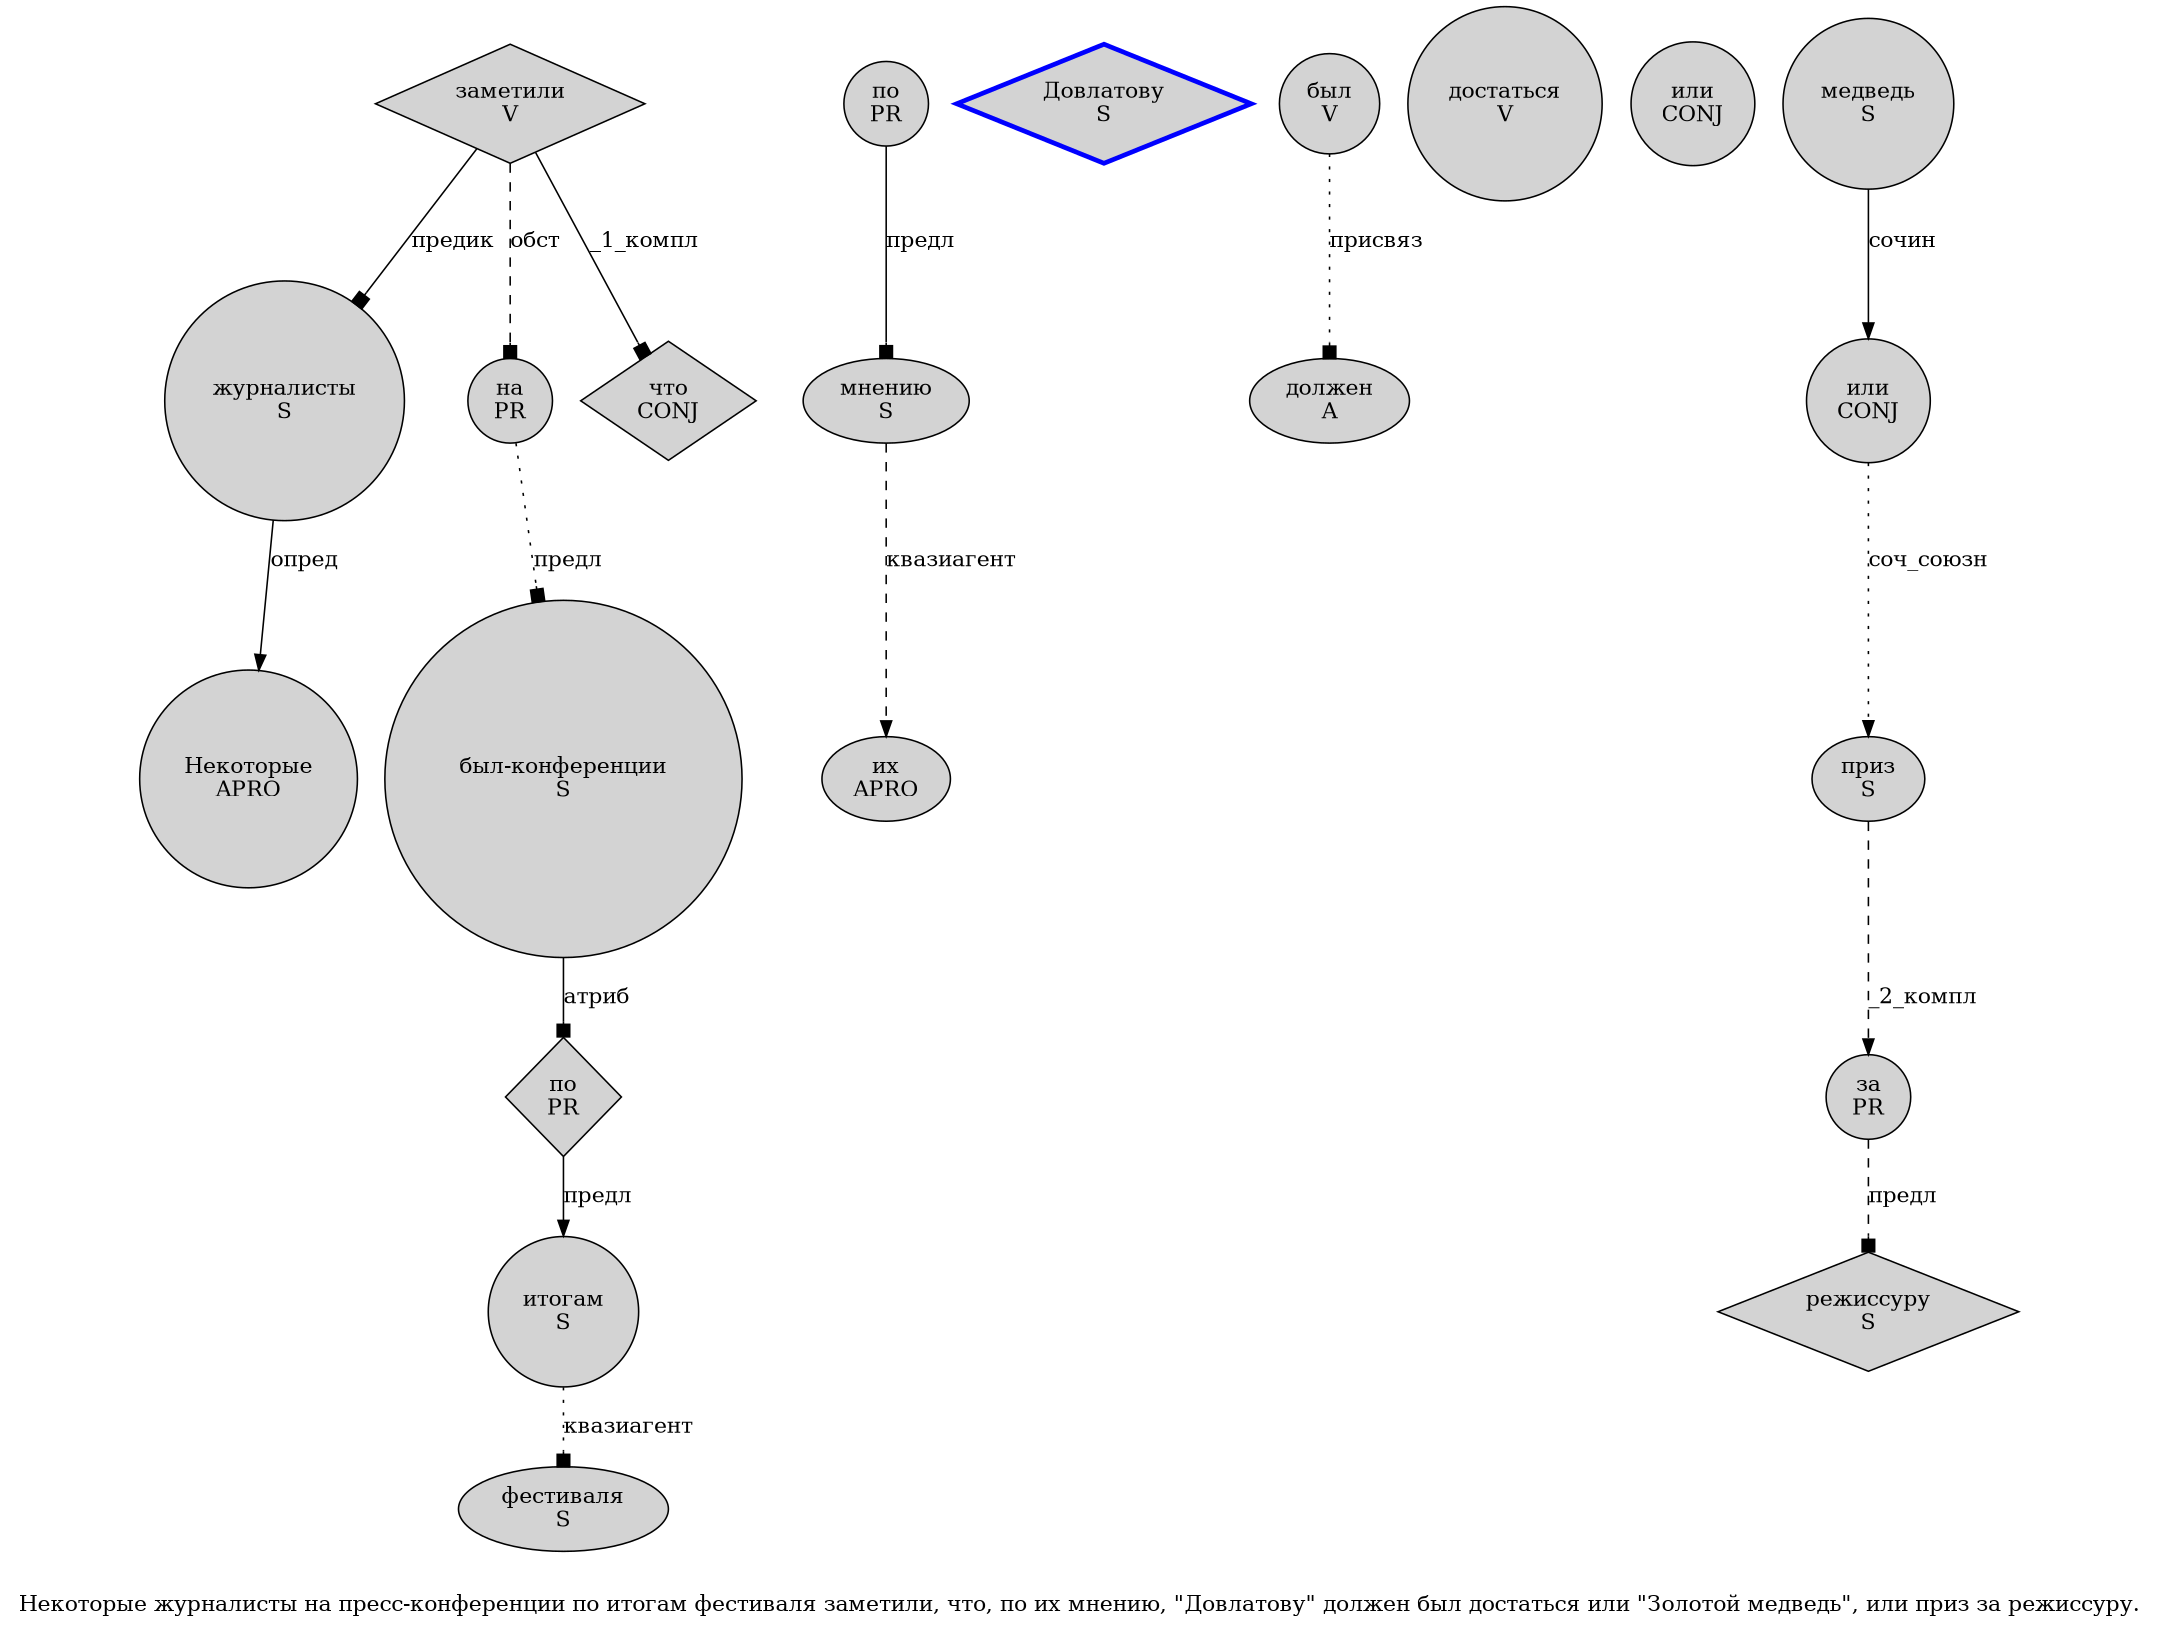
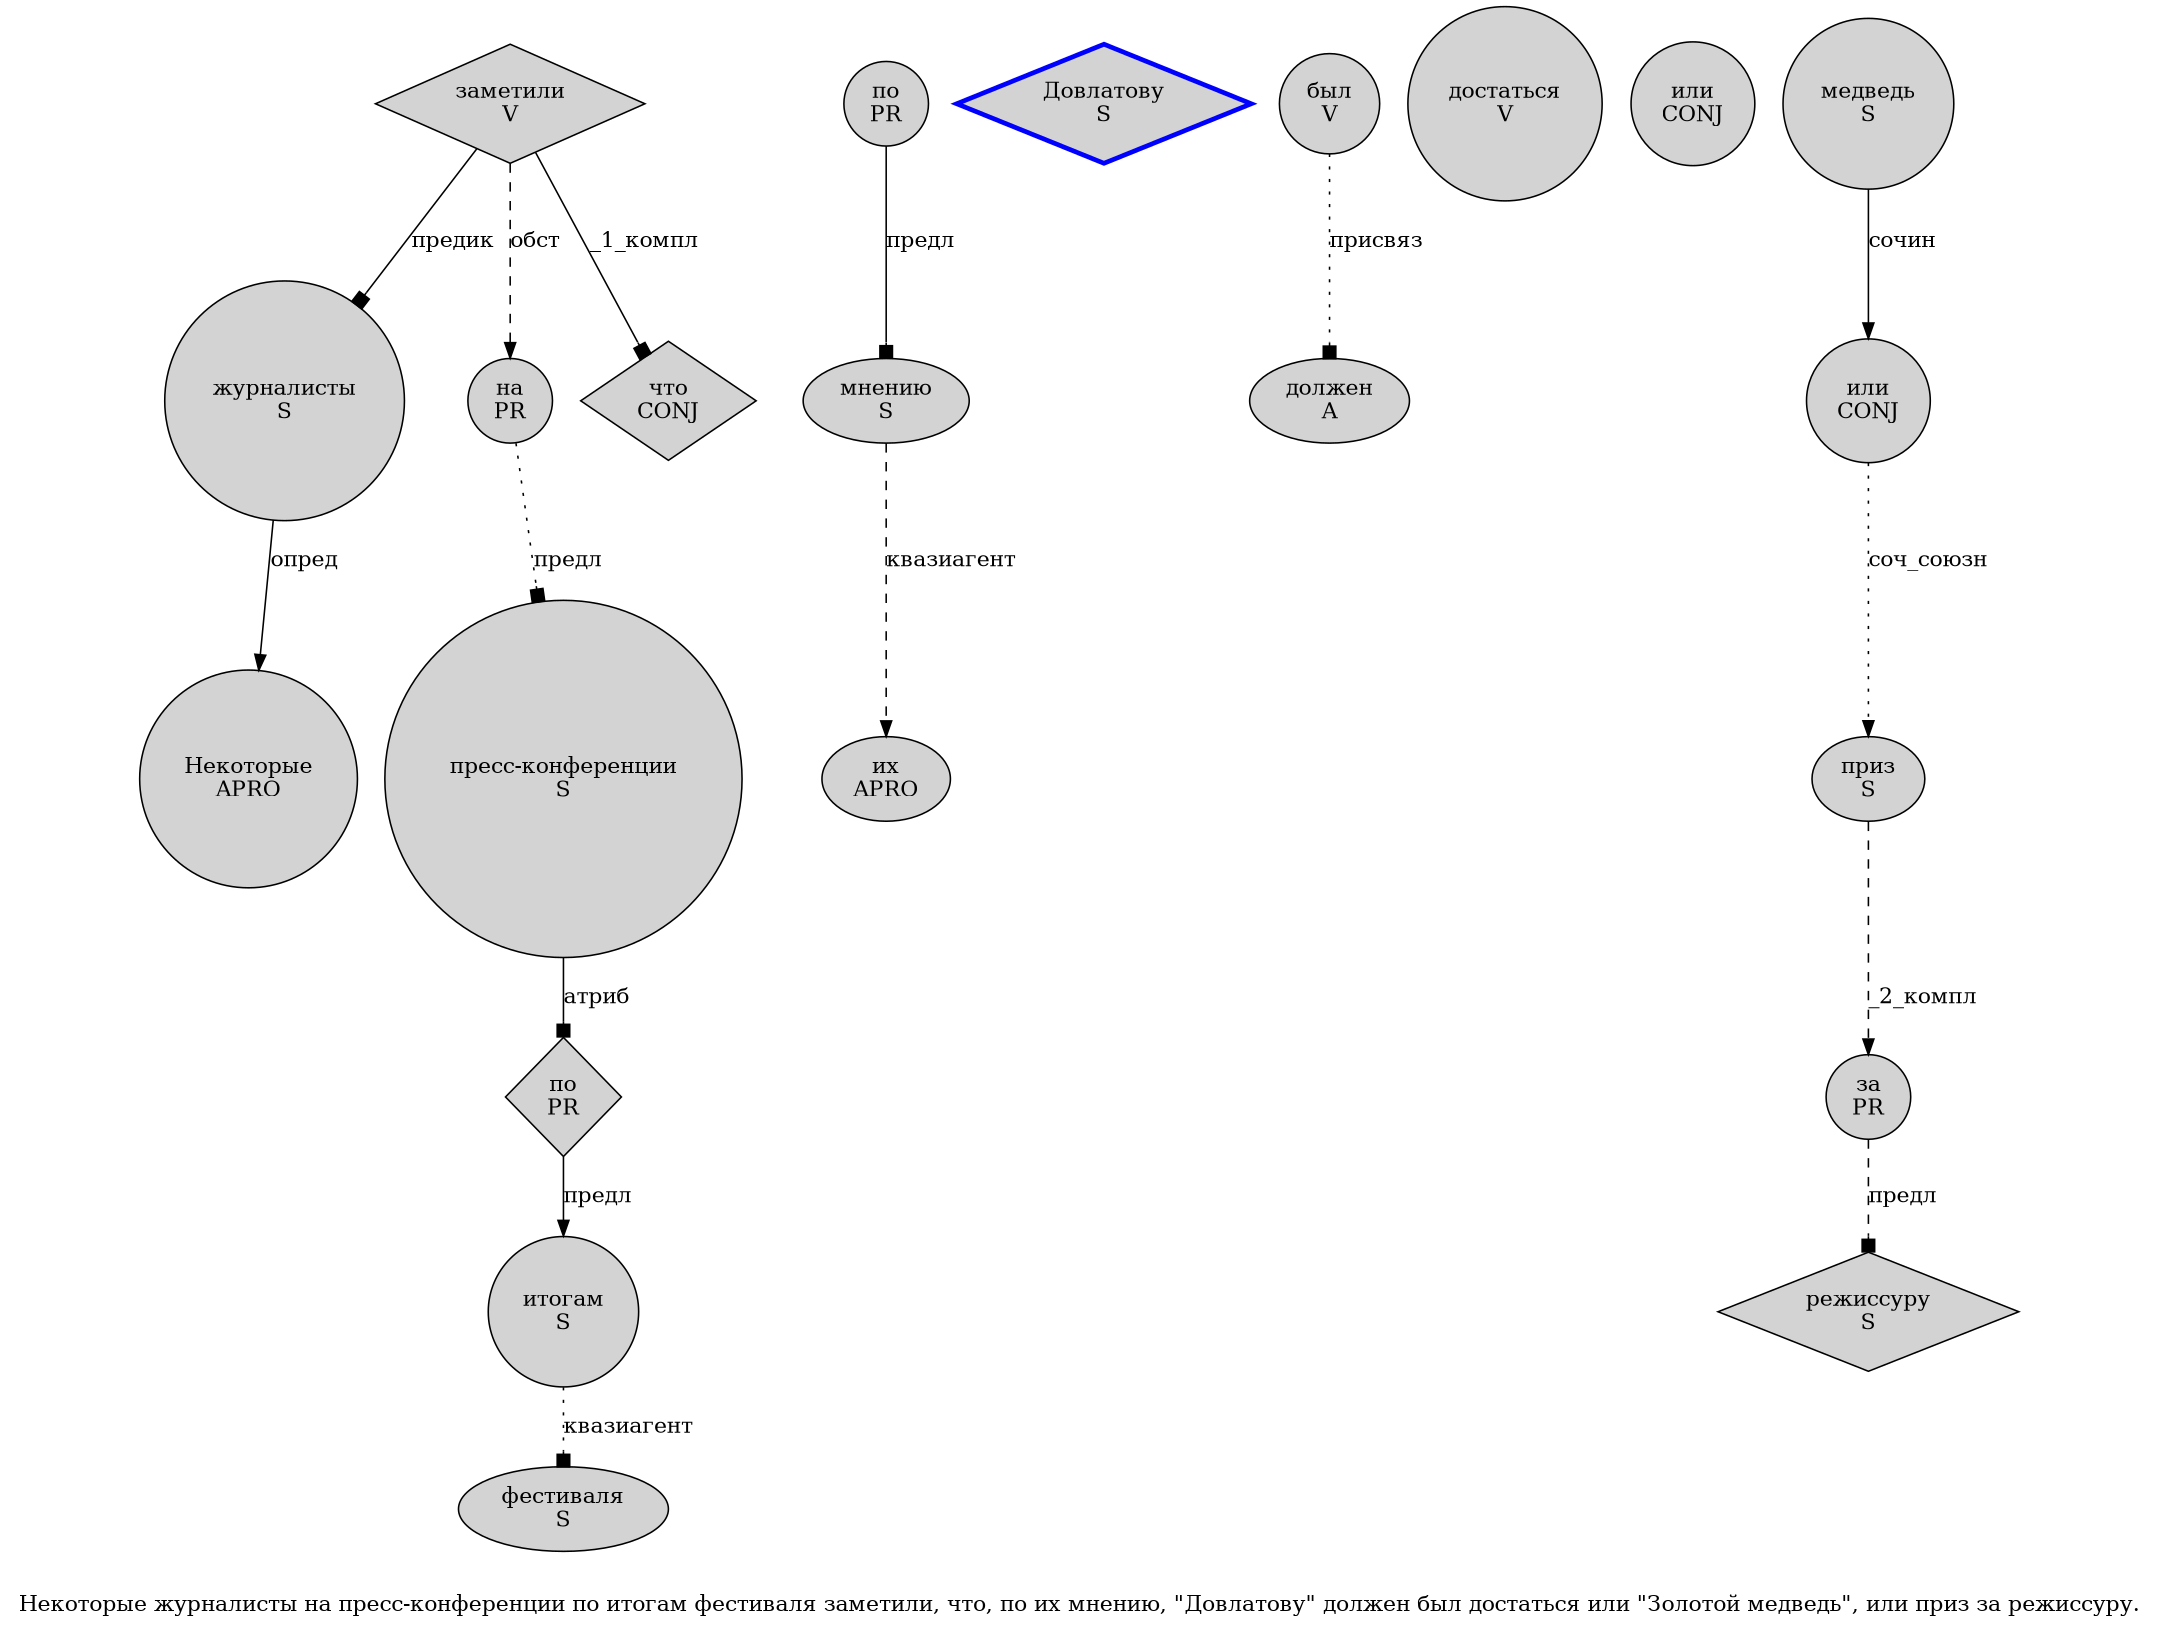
  digraph {
    label="Некоторые журналисты на пресс-конференции по итогам фестиваля заметили, что, по их мнению, \"Довлатову\" должен был достаться или \"Золотой медведь\", или приз за режиссуру."
    node [fillcolor=lightgray penwidth=1 shape=circle style=filled]
    edge [arrowhead=box style=solid]
    n1 [label="Некоторые\nAPRO"]
    n2 [label="журналисты\nS"]
    n3 [label="на\nPR"]
-   n4 [label="был-конференции\nS"]
+   n4 [label="пресс-конференции\nS"]
    n5 [label="по\nPR" shape=diamond]
    n6 [label="итогам\nS"]
    n7 [label="фестиваля\nS" shape=ellipse]
    n8 [label="заметили\nV" shape=diamond]
    n9 [label="что\nCONJ" shape=diamond]
    n10 [label="по\nPR"]
    n11 [label="мнению\nS" shape=ellipse]
    n12 [label="их\nAPRO" shape=ellipse]
    n13 [color=blue label="Довлатову\nS" penwidth=3 shape=diamond]
    n14 [label="должен\nA" shape=ellipse]
    n15 [label="был\nV"]
    n16 [label="достаться\nV"]
    n17 [label="или\nCONJ"]
    n18 [label="медведь\nS"]
    n19 [label="или\nCONJ"]
    n20 [label="приз\nS" shape=ellipse]
    n21 [label="за\nPR"]
    n22 [label="режиссуру\nS" shape=diamond]
    n2 -> n1 [arrowhead=normal label="опред"]
    n3 -> n4 [label="предл" style=dotted]
    n4 -> n5 [label="атриб"]
    n5 -> n6 [arrowhead=normal label="предл"]
    n6 -> n7 [label="квазиагент" style=dotted]
    n8 -> n2 [label="предик"]
-   n8 -> n3 [label="обст" style=dashed]
+   n8 -> n3 [arrowhead=normal label="обст" style=dashed]
    n8 -> n9 [label="_1_компл"]
    n10 -> n11 [label="предл"]
    n11 -> n12 [arrowhead=normal label="квазиагент" style=dashed]
    n15 -> n14 [label="присвяз" style=dotted]
    n18 -> n19 [arrowhead=normal label="сочин"]
    n19 -> n20 [arrowhead=normal label="соч_союзн" style=dotted]
    n20 -> n21 [arrowhead=normal label="_2_компл" style=dashed]
    n21 -> n22 [label="предл" style=dashed]
  }
